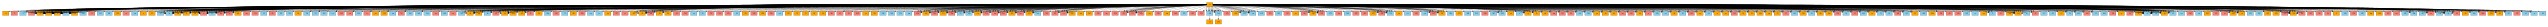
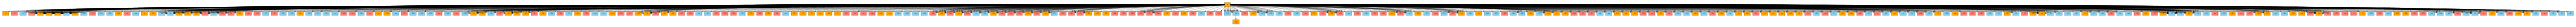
  digraph {
    autosize=false
    fontname="Fira Sans"
    spines=true
    node [fillcolor=salmon fontname="Fira Sans" shape=box style=filled]
    edge [fontname="Fira Sans" lblstyle="above, sloped"]
    n1 [fillcolor=orange label=" 9"]
    n2 [label=" 11"]
    n3 [fillcolor=skyblue label=" 2"]
    n4 [label=" 7"]
    n5 [fillcolor=orange label=" 8"]
    n6 [fillcolor=orange label=" 5"]
    n7 [fillcolor=orange label=" 3"]
    n8 [fillcolor=skyblue label=" 1"]
    n9 [fillcolor=orange label=" 278"]
    n10 [fillcolor=skyblue label=" 230"]
    n11 [label=" 17"]
    n12 [fillcolor=skyblue label=" 210"]
    n13 [fillcolor=skyblue label=" 287"]
    n14 [fillcolor=orange label=" 256"]
    n15 [label=" 22"]
    n16 [fillcolor=skyblue label=" 226"]
    n17 [fillcolor=orange label=" 19"]
    n18 [fillcolor=orange label=" 25"]
    n19 [fillcolor=skyblue label=" 34"]
    n20 [fillcolor=skyblue label=" 40"]
    n21 [fillcolor=orange label=" 164"]
    n22 [fillcolor=orange label=" 95"]
    n23 [fillcolor=orange label=" 28"]
    n24 [label=" 41"]
    n25 [fillcolor=skyblue label=" 165"]
    n26 [label=" 96"]
    n27 [label=" 29"]
    n28 [fillcolor=orange label=" 62"]
    n29 [label=" 192"]
    n30 [label=" 123"]
    n31 [fillcolor=skyblue label=" 37"]
    n32 [label=" 85"]
    n33 [fillcolor=skyblue label=" 221"]
    n34 [fillcolor=skyblue label=" 174"]
    n35 [fillcolor=orange label=" 63"]
    n36 [fillcolor=skyblue label=" 154"]
    n37 [fillcolor=skyblue label=" 151"]
    n38 [fillcolor=skyblue label=" 185"]
    n39 [fillcolor=skyblue label=" 152"]
    n40 [label=" 186"]
    n41 [label=" 150"]
    n42 [fillcolor=skyblue label=" 184"]
    n43 [label=" 153"]
    n44 [fillcolor=orange label=" 187"]
    n45 [fillcolor=orange label=" 148"]
    n46 [fillcolor=skyblue label=" 182"]
    n47 [label=" 155"]
    n48 [fillcolor=skyblue label=" 188"]
    n49 [fillcolor=skyblue label=" 149"]
    n50 [fillcolor=skyblue label=" 183"]
    n51 [label=" 282"]
    n52 [fillcolor=skyblue label=" 189"]
    n53 [label=" 216"]
    n54 [fillcolor=skyblue label=" 143"]
    n55 [fillcolor=orange label=" 36"]
    n56 [fillcolor=orange label=" 160"]
    n57 [fillcolor=skyblue label=" 90"]
    n58 [label=" 24"]
    n59 [fillcolor=orange label=" 39"]
    n60 [fillcolor=orange label=" 163"]
    n61 [fillcolor=orange label=" 94"]
    n62 [label=" 27"]
    n63 [fillcolor=orange label=" 76"]
    n64 [fillcolor=skyblue label=" 206"]
    n65 [label=" 139"]
    n66 [fillcolor=skyblue label=" 55"]
    n67 [fillcolor=orange label=" 88"]
    n68 [label=" 224"]
    n69 [fillcolor=skyblue label=" 178"]
    n70 [fillcolor=skyblue label=" 81"]
    n71 [fillcolor=orange label=" 122"]
    n72 [label=" 251"]
    n73 [label=" 215"]
    n74 [fillcolor=orange label=" 98"]
    n75 [fillcolor=orange label=" 38"]
    n76 [label=" 162"]
    n77 [fillcolor=orange label=" 93"]
    n78 [fillcolor=orange label=" 26"]
    n79 [label=" 64"]
    n80 [label=" 194"]
    n81 [fillcolor=skyblue label=" 127"]
    n82 [fillcolor=skyblue label=" 43"]
    n83 [label=" 121"]
    n84 [label=" 250"]
    n85 [label=" 214"]
    n86 [fillcolor=skyblue label=" 92"]
    n87 [fillcolor=orange label=" 173"]
    n88 [label=" 269"]
    n89 [fillcolor=orange label=" 228"]
    n90 [label=" 126"]
    n91 [fillcolor=skyblue label=" 213"]
    n92 [fillcolor=orange label=" 125"]
    n93 [fillcolor=orange label=" 12"]
    n94 [fillcolor=orange label=" 15"]
    n95 [fillcolor=orange label=" 32"]
    n96 [fillcolor=orange label=" 83"]
    n97 [fillcolor=orange label=" 59"]
    n98 [label=" 99"]
    n99 [label=" 33"]
    n100 [label=" 61"]
    n101 [label=" 268"]
    n102 [fillcolor=orange label=" 117"]
    n103 [fillcolor=orange label=" 172"]
    n104 [fillcolor=skyblue label=" 280"]
    n105 [fillcolor=skyblue label=" 169"]
    n106 [fillcolor=skyblue label=" 212"]
    n107 [fillcolor=skyblue label=" 168"]
    n108 [label=" 236"]
    n109 [fillcolor=orange label=" 106"]
    n110 [label=" 240"]
    n111 [fillcolor=orange label=" 111"]
    n112 [label=" 244"]
    n113 [fillcolor=skyblue label=" 115"]
    n114 [fillcolor=skyblue label=" 239"]
    n115 [fillcolor=orange label=" 110"]
    n116 [label=" 233"]
    n117 [label=" 103"]
    n118 [label=" 235"]
    n119 [fillcolor=orange label=" 105"]
    n120 [label=" 231"]
    n121 [fillcolor=orange label=" 101"]
    n122 [fillcolor=skyblue label=" 257"]
    n123 [label=" 144"]
    n124 [label=" 241"]
    n125 [label=" 112"]
    n126 [fillcolor=orange label=" 274"]
    n127 [fillcolor=orange label=" 191"]
    n128 [fillcolor=orange label=" 285"]
    n129 [label=" 220"]
    n130 [label=" 291"]
    n131 [label=" 249"]
    n132 [label=" 243"]
    n133 [label=" 114"]
    n134 [label=" 264"]
    n135 [fillcolor=orange label=" 167"]
    n136 [label=" 276"]
    n137 [fillcolor=orange label=" 209"]
    n138 [label=" 286"]
    n139 [fillcolor=skyblue label=" 225"]
    n140 [label=" 292"]
    n141 [label=" 252"]
    n142 [fillcolor=skyblue label=" 234"]
    n143 [fillcolor=skyblue label=" 104"]
    n144 [fillcolor=orange label=" 267"]
    n145 [label=" 259"]
    n146 [fillcolor=orange label=" 146"]
    n147 [fillcolor=skyblue label=" 232"]
    n148 [fillcolor=skyblue label=" 102"]
    n149 [fillcolor=skyblue label=" 258"]
    n150 [label=" 145"]
    n151 [fillcolor=skyblue label=" 263"]
    n152 [label=" 161"]
    n153 [fillcolor=orange label=" 275"]
    n154 [label=" 193"]
    n155 [fillcolor=orange label=" 238"]
    n156 [label=" 109"]
    n157 [fillcolor=skyblue label=" 273"]
    n158 [label=" 190"]
    n159 [fillcolor=skyblue label=" 290"]
    n160 [label=" 245"]
    n161 [label=" 297"]
    n162 [fillcolor=orange label=" 277"]
    n163 [label=" 247"]
    n164 [fillcolor=skyblue label=" 119"]
    n165 [fillcolor=orange label=" 279"]
    n166 [fillcolor=skyblue label=" 211"]
    n167 [label=" 293"]
    n168 [fillcolor=skyblue label=" 253"]
    n169 [label=" 237"]
    n170 [fillcolor=orange label=" 107"]
    n171 [fillcolor=skyblue label=" 283"]
    n172 [fillcolor=orange label=" 217"]
    n173 [fillcolor=skyblue label=" 294"]
    n174 [fillcolor=skyblue label=" 254"]
    n175 [label=" 298"]
    n176 [fillcolor=skyblue label=" 281"]
    n177 [fillcolor=skyblue label=" 246"]
    n178 [fillcolor=orange label=" 181"]
    n179 [fillcolor=skyblue label=" 10"]
    n180 [fillcolor=orange label=" 118"]
    n181 [fillcolor=orange label=" 16"]
    n182 [fillcolor=orange label=" 68"]
    n183 [label=" 198"]
    n184 [label=" 131"]
    n185 [label=" 47"]
    n186 [fillcolor=skyblue label=" 69"]
    n187 [fillcolor=skyblue label=" 199"]
    n188 [fillcolor=orange label=" 132"]
    n189 [fillcolor=orange label=" 48"]
    n190 [fillcolor=orange label=" 67"]
    n191 [label=" 197"]
    n192 [label=" 130"]
    n193 [fillcolor=orange label=" 46"]
    n194 [label=" 70"]
    n195 [fillcolor=skyblue label=" 200"]
    n196 [fillcolor=skyblue label=" 133"]
    n197 [fillcolor=orange label=" 49"]
    n198 [fillcolor=skyblue label=" 65"]
    n199 [label=" 195"]
    n200 [fillcolor=orange label=" 128"]
    n201 [fillcolor=skyblue label=" 44"]
    n202 [fillcolor=orange label=" 71"]
    n203 [fillcolor=orange label=" 201"]
    n204 [label=" 134"]
    n205 [fillcolor=orange label=" 50"]
    n206 [fillcolor=orange label=" 73"]
    n207 [fillcolor=orange label=" 203"]
    n208 [fillcolor=orange label=" 136"]
    n209 [fillcolor=orange label=" 52"]
    n210 [label=" 75"]
    n211 [fillcolor=skyblue label=" 205"]
-   n212 [fillcolor=orange label=" 138"]
+   n212 [label=" 138"]
    n213 [fillcolor=skyblue label=" 54"]
    n214 [fillcolor=orange label=" 66"]
    n215 [fillcolor=orange label=" 196"]
    n216 [label=" 129"]
    n217 [fillcolor=skyblue label=" 45"]
    n218 [label=" 72"]
    n219 [fillcolor=skyblue label=" 202"]
    n220 [fillcolor=orange label=" 135"]
    n221 [fillcolor=skyblue label=" 51"]
    n222 [fillcolor=skyblue label=" 74"]
    n223 [label=" 204"]
    n224 [fillcolor=skyblue label=" 137"]
    n225 [fillcolor=orange label=" 53"]
    n226 [fillcolor=skyblue label=" 289"]
    n227 [fillcolor=orange label=" 229"]
    n228 [label=" 142"]
    n229 [label=" 60"]
    n230 [label=" 266"]
    n231 [fillcolor=skyblue label=" 218"]
    n232 [fillcolor=skyblue label=" 13"]
    n233 [fillcolor=orange label=" 170"]
    n234 [fillcolor=skyblue label=" 14"]
    n235 [label=" 21"]
    n236 [fillcolor=orange label=" 179"]
    n237 [fillcolor=orange label=" 100"]
    n238 [fillcolor=skyblue label=" 175"]
-   n239 [label=" 91"]
+   n239 [fillcolor=skyblue label=" 91"]
    n240 [fillcolor=skyblue label=" 31"]
    n241 [fillcolor=skyblue label=" 82"]
    n242 [fillcolor=orange label=" 6"]
    n243 [fillcolor=skyblue label=" 77"]
    n244 [fillcolor=skyblue label=" 207"]
    n245 [label=" 140"]
    n246 [fillcolor=skyblue label=" 56"]
    n247 [fillcolor=skyblue label=" 260"]
    n248 [label=" 147"]
    n249 [fillcolor=orange label=" 58"]
    n250 [label=" 20"]
    n251 [fillcolor=orange label=" 18"]
    n252 [fillcolor=skyblue label=" 35"]
    n253 [fillcolor=skyblue label=" 159"]
    n254 [fillcolor=orange label=" 89"]
    n255 [fillcolor=skyblue label=" 23"]
    n256 [fillcolor=skyblue label=" 271"]
    n257 [label=" 262"]
    n258 [fillcolor=skyblue label=" 158"]
    n259 [fillcolor=orange label=" 261"]
    n260 [label=" 157"]
    n261 [label=" 171"]
    n262 [fillcolor=orange label=" 242"]
    n263 [fillcolor=orange label=" 113"]
    n264 [fillcolor=skyblue label=" 272"]
    n265 [fillcolor=skyblue label=" 180"]
    n266 [fillcolor=orange label=" 124"]
    n267 [fillcolor=orange label=" 156"]
    n268 [label=" 255"]
    n269 [fillcolor=orange label=" 108"]
    n270 [label=" 86"]
    n271 [label=" 222"]
    n272 [label=" 176"]
    n273 [label=" 79"]
    n274 [fillcolor=orange label=" 0"]
    n275 [fillcolor=orange label=" 4"]
    n276 [fillcolor=skyblue label=" 284"]
    n277 [label=" 219"]
    n278 [fillcolor=skyblue label=" 295"]
    n279 [fillcolor=orange label=" 288"]
    n280 [fillcolor=orange label=" 296"]
    n281 [label=" 265"]
    n282 [label=" 227"]
    n283 [fillcolor=skyblue label=" 270"]
    n284 [fillcolor=skyblue label=" 248"]
    n285 [fillcolor=skyblue label=" 84"]
    n286 [label=" 120"]
    n287 [fillcolor=skyblue label=" 116"]
    n288 [fillcolor=skyblue label=" 42"]
    n289 [label=" 78"]
    n290 [fillcolor=orange label=" 87"]
    n291 [fillcolor=skyblue label=" 166"]
    n292 [label=" 208"]
    n293 [fillcolor=orange label=" 223"]
    n294 [fillcolor=orange label=" 97"]
    n295 [fillcolor=skyblue label=" 141"]
    n296 [label=" 177"]
    n297 [fillcolor=skyblue label=" 30"]
    n298 [fillcolor=skyblue label=" 57"]
    n299 [fillcolor=skyblue label=" 80"]
    n143 -> n144
    n274 -> n1
    n274 -> n2
    n274 -> n3
    n274 -> n3
    n274 -> n4
    n274 -> n4
    n274 -> n5
    n274 -> n5
    n274 -> n5
    n274 -> n5
    n274 -> n5
    n274 -> n5
    n274 -> n5
    n274 -> n5
    n274 -> n5
    n274 -> n5
    n274 -> n5
    n274 -> n5
    n274 -> n5
    n274 -> n5
    n274 -> n5
    n274 -> n5
    n274 -> n5
    n274 -> n5
    n274 -> n5
    n274 -> n6
    n274 -> n6
    n274 -> n6
    n274 -> n6
    n274 -> n6
    n274 -> n6
    n274 -> n6
    n274 -> n6
    n274 -> n6
    n274 -> n6
    n274 -> n6
    n274 -> n6
    n274 -> n6
    n274 -> n6
    n274 -> n6
    n274 -> n6
    n274 -> n6
    n274 -> n6
    n274 -> n6
    n274 -> n7
    n274 -> n7
    n274 -> n7
    n274 -> n7
    n274 -> n7
    n274 -> n7
    n274 -> n7
    n274 -> n7
    n274 -> n7
    n274 -> n7
    n274 -> n7
    n274 -> n7
    n274 -> n7
    n274 -> n7
    n274 -> n7
    n274 -> n7
    n274 -> n7
    n274 -> n7
    n274 -> n7
    n274 -> n8
    n274 -> n8
    n274 -> n8
    n274 -> n8
    n274 -> n8
    n274 -> n8
    n274 -> n8
    n274 -> n8
    n274 -> n8
    n274 -> n8
    n274 -> n8
    n274 -> n8
    n274 -> n8
    n274 -> n8
    n274 -> n8
    n274 -> n8
    n274 -> n8
    n274 -> n8
    n274 -> n8
    n274 -> n9
    n274 -> n10
    n274 -> n11
    n274 -> n12
    n274 -> n13
    n274 -> n14
    n274 -> n15
    n274 -> n16
    n274 -> n17
    n274 -> n18
    n274 -> n19
    n274 -> n20
    n274 -> n20
    n274 -> n20
    n274 -> n20
    n274 -> n20
    n274 -> n20
    n274 -> n20
    n274 -> n20
    n274 -> n20
    n274 -> n20
    n274 -> n20
    n274 -> n20
    n274 -> n20
    n274 -> n20
    n274 -> n20
    n274 -> n21
    n274 -> n21
    n274 -> n21
    n274 -> n21
    n274 -> n21
    n274 -> n21
    n274 -> n21
    n274 -> n21
    n274 -> n22
    n274 -> n22
    n274 -> n22
    n274 -> n22
    n274 -> n22
    n274 -> n22
    n274 -> n22
    n274 -> n22
    n274 -> n22
    n274 -> n23
    n274 -> n23
    n274 -> n23
    n274 -> n23
    n274 -> n23
    n274 -> n23
    n274 -> n24
    n274 -> n24
    n274 -> n24
    n274 -> n24
    n274 -> n24
    n274 -> n24
    n274 -> n24
    n274 -> n24
    n274 -> n24
    n274 -> n24
    n274 -> n24
    n274 -> n24
    n274 -> n24
    n274 -> n24
    n274 -> n24
    n274 -> n25
    n274 -> n25
    n274 -> n25
    n274 -> n25
    n274 -> n25
    n274 -> n25
    n274 -> n25
    n274 -> n25
    n274 -> n26
    n274 -> n26
    n274 -> n26
    n274 -> n26
    n274 -> n26
    n274 -> n26
    n274 -> n26
    n274 -> n26
    n274 -> n26
    n274 -> n27
    n274 -> n27
    n274 -> n27
    n274 -> n27
    n274 -> n27
    n274 -> n27
    n274 -> n28
    n274 -> n29
    n274 -> n30
    n274 -> n31
    n274 -> n32
    n274 -> n33
    n274 -> n34
    n274 -> n35
    n274 -> n36
    n274 -> n36
    n274 -> n37
    n274 -> n37
    n274 -> n38
    n274 -> n39
    n274 -> n39
    n274 -> n40
    n274 -> n41
    n274 -> n41
    n274 -> n42
    n274 -> n43
    n274 -> n43
    n274 -> n44
    n274 -> n45
    n274 -> n45
    n274 -> n46
    n274 -> n47
    n274 -> n47
    n274 -> n48
    n274 -> n49
    n274 -> n49
    n274 -> n50
    n274 -> n51
    n274 -> n52
    n274 -> n53
    n274 -> n54
    n274 -> n55
    n274 -> n55
    n274 -> n55
    n274 -> n55
    n274 -> n55
    n274 -> n55
    n274 -> n55
    n274 -> n55
    n274 -> n55
    n274 -> n55
    n274 -> n55
    n274 -> n56
    n274 -> n56
    n274 -> n56
    n274 -> n56
    n274 -> n57
    n274 -> n57
    n274 -> n57
    n274 -> n57
    n274 -> n57
    n274 -> n58
    n274 -> n58
    n274 -> n59
    n274 -> n59
    n274 -> n59
    n274 -> n59
    n274 -> n59
    n274 -> n59
    n274 -> n59
    n274 -> n59
    n274 -> n59
    n274 -> n59
    n274 -> n59
    n274 -> n60
    n274 -> n60
    n274 -> n60
    n274 -> n60
    n274 -> n61
    n274 -> n61
    n274 -> n61
    n274 -> n61
    n274 -> n61
    n274 -> n62
    n274 -> n62
    n274 -> n63
    n274 -> n64
    n274 -> n65
    n274 -> n66
    n274 -> n67
    n274 -> n68
    n274 -> n69
    n274 -> n70
    n274 -> n71
    n274 -> n72
    n274 -> n73
    n274 -> n74
    n274 -> n75
    n274 -> n75
    n274 -> n75
    n274 -> n75
    n274 -> n75
    n274 -> n75
    n274 -> n75
    n274 -> n75
    n274 -> n75
    n274 -> n75
    n274 -> n75
    n274 -> n76
    n274 -> n76
    n274 -> n76
    n274 -> n76
    n274 -> n77
    n274 -> n77
    n274 -> n77
    n274 -> n77
    n274 -> n77
    n274 -> n78
    n274 -> n78
    n274 -> n79
    n274 -> n80
    n274 -> n81
    n274 -> n82
    n274 -> n83
    n274 -> n84
    n274 -> n85
    n274 -> n86
    n274 -> n87
    n274 -> n88
    n274 -> n89
    n274 -> n90
    n274 -> n91
    n274 -> n92
    n274 -> n93
    n274 -> n94
-   n142 -> n95
+   n274 -> n95
    n274 -> n96
    n274 -> n97
    n274 -> n98
    n274 -> n99
    n274 -> n99
    n274 -> n100
    n274 -> n101
    n274 -> n102
    n274 -> n103
    n274 -> n104
    n274 -> n105
    n274 -> n106
    n274 -> n107
    n274 -> n108
    n274 -> n108
    n274 -> n108
    n274 -> n108
    n274 -> n108
    n274 -> n109
    n274 -> n109
    n274 -> n109
    n274 -> n109
    n274 -> n109
    n274 -> n109
    n274 -> n109
    n274 -> n110
    n274 -> n110
    n274 -> n110
    n274 -> n110
    n274 -> n110
    n274 -> n111
    n274 -> n111
    n274 -> n111
    n274 -> n111
    n274 -> n111
    n274 -> n111
    n274 -> n111
    n274 -> n112
    n274 -> n112
    n274 -> n112
    n274 -> n112
    n274 -> n112
    n274 -> n113
    n274 -> n113
    n274 -> n113
    n274 -> n113
    n274 -> n113
    n274 -> n113
    n274 -> n113
    n274 -> n114
    n274 -> n114
    n274 -> n114
    n274 -> n114
    n274 -> n114
    n274 -> n115
    n274 -> n115
    n274 -> n115
    n274 -> n115
    n274 -> n115
    n274 -> n115
    n274 -> n115
    n274 -> n116
    n274 -> n116
    n274 -> n116
    n274 -> n116
    n274 -> n116
    n274 -> n117
    n274 -> n117
    n274 -> n117
    n274 -> n117
    n274 -> n117
    n274 -> n117
    n274 -> n117
    n274 -> n118
    n274 -> n118
    n274 -> n118
    n274 -> n118
    n274 -> n118
    n274 -> n119
    n274 -> n119
    n274 -> n119
    n274 -> n119
    n274 -> n119
    n274 -> n119
    n274 -> n119
    n274 -> n120
    n274 -> n120
    n274 -> n120
    n274 -> n120
    n274 -> n120
    n274 -> n121
    n274 -> n121
    n274 -> n121
    n274 -> n121
    n274 -> n121
    n274 -> n121
    n274 -> n121
    n274 -> n122
    n274 -> n123
    n274 -> n124
    n274 -> n124
    n274 -> n124
    n274 -> n124
    n274 -> n124
    n274 -> n125
    n274 -> n125
    n274 -> n125
    n274 -> n125
    n274 -> n125
    n274 -> n125
    n274 -> n125
    n274 -> n126
    n274 -> n127
    n274 -> n128
    n274 -> n129
    n274 -> n130
    n274 -> n131
    n274 -> n132
    n274 -> n132
    n274 -> n132
    n274 -> n132
    n274 -> n132
    n274 -> n133
    n274 -> n133
    n274 -> n133
    n274 -> n133
    n274 -> n133
    n274 -> n133
    n274 -> n133
    n274 -> n134
    n274 -> n135
    n274 -> n136
    n274 -> n137
    n274 -> n138
    n274 -> n139
    n274 -> n140
    n274 -> n141
    n274 -> n142
    n274 -> n142
    n274 -> n142
    n274 -> n142
    n274 -> n142
    n274 -> n143
    n274 -> n143
    n274 -> n143
    n274 -> n143
    n274 -> n143
    n274 -> n143
    n274 -> n143
    n274 -> n145
    n274 -> n146
    n274 -> n147
    n274 -> n147
    n274 -> n147
    n274 -> n147
    n274 -> n147
    n274 -> n148
    n274 -> n148
    n274 -> n148
    n274 -> n148
    n274 -> n148
    n274 -> n148
    n274 -> n148
    n274 -> n149
    n274 -> n150
    n274 -> n151
    n274 -> n152
    n274 -> n153
    n274 -> n154
    n274 -> n155
    n274 -> n155
    n274 -> n155
    n274 -> n155
    n274 -> n155
    n274 -> n156
    n274 -> n156
    n274 -> n156
    n274 -> n156
    n274 -> n156
    n274 -> n156
    n274 -> n156
    n274 -> n157
    n274 -> n158
    n274 -> n159
    n274 -> n160
    n274 -> n161
    n274 -> n162
    n274 -> n163
    n274 -> n163
    n274 -> n163
    n274 -> n163
    n274 -> n163
    n274 -> n164
    n274 -> n164
    n274 -> n164
    n274 -> n164
    n274 -> n164
    n274 -> n164
    n274 -> n164
    n274 -> n165
    n274 -> n166
    n274 -> n167
    n274 -> n168
    n274 -> n169
    n274 -> n169
    n274 -> n169
    n274 -> n169
    n274 -> n169
    n274 -> n170
    n274 -> n170
    n274 -> n170
    n274 -> n170
    n274 -> n170
    n274 -> n170
    n274 -> n170
    n274 -> n171
    n274 -> n172
    n274 -> n173
    n274 -> n174
    n274 -> n175
    n274 -> n176
    n274 -> n177
    n274 -> n177
    n274 -> n177
    n274 -> n177
    n274 -> n177
    n274 -> n178
    n274 -> n178
    n274 -> n179
    n274 -> n179
    n274 -> n180
    n274 -> n180
    n274 -> n180
    n274 -> n180
    n274 -> n180
    n274 -> n180
    n274 -> n180
    n274 -> n181
    n274 -> n181
    n274 -> n181
    n274 -> n181
    n274 -> n181
    n274 -> n182
    n274 -> n182
    n274 -> n182
    n274 -> n183
    n274 -> n183
    n274 -> n183
    n274 -> n184
    n274 -> n184
    n274 -> n184
    n274 -> n185
    n274 -> n185
    n274 -> n185
    n274 -> n186
    n274 -> n186
    n274 -> n186
    n274 -> n187
    n274 -> n187
    n274 -> n187
    n274 -> n188
    n274 -> n188
    n274 -> n188
    n274 -> n189
    n274 -> n189
    n274 -> n189
    n274 -> n190
    n274 -> n190
    n274 -> n190
    n274 -> n191
    n274 -> n191
    n274 -> n191
    n274 -> n192
    n274 -> n192
    n274 -> n192
    n274 -> n193
    n274 -> n193
    n274 -> n193
    n274 -> n194
    n274 -> n194
    n274 -> n194
    n274 -> n195
    n274 -> n195
    n274 -> n195
    n274 -> n196
    n274 -> n196
    n274 -> n196
    n274 -> n197
    n274 -> n197
    n274 -> n197
    n274 -> n198
    n274 -> n198
    n274 -> n198
    n274 -> n199
    n274 -> n199
    n274 -> n199
    n274 -> n200
    n274 -> n200
    n274 -> n200
    n274 -> n201
    n274 -> n201
    n274 -> n201
    n274 -> n202
    n274 -> n202
    n274 -> n202
    n274 -> n203
    n274 -> n203
    n274 -> n203
    n274 -> n204
    n274 -> n204
    n274 -> n204
    n274 -> n205
    n274 -> n205
    n274 -> n205
    n274 -> n206
    n274 -> n206
    n274 -> n206
    n274 -> n207
    n274 -> n207
    n274 -> n207
    n274 -> n208
    n274 -> n208
    n274 -> n208
    n274 -> n209
    n274 -> n209
    n274 -> n209
    n274 -> n210
    n274 -> n210
    n274 -> n210
    n274 -> n211
    n274 -> n211
    n274 -> n211
    n274 -> n212
    n274 -> n212
    n274 -> n212
    n274 -> n213
    n274 -> n213
    n274 -> n213
    n274 -> n214
    n274 -> n214
    n274 -> n214
    n274 -> n215
    n274 -> n215
    n274 -> n215
    n274 -> n216
    n274 -> n216
    n274 -> n216
    n274 -> n217
    n274 -> n217
    n274 -> n217
    n274 -> n218
    n274 -> n218
    n274 -> n218
    n274 -> n219
    n274 -> n219
    n274 -> n219
    n274 -> n220
    n274 -> n220
    n274 -> n220
    n274 -> n221
    n274 -> n221
    n274 -> n221
    n274 -> n222
    n274 -> n222
    n274 -> n222
    n274 -> n223
    n274 -> n223
    n274 -> n223
    n274 -> n224
    n274 -> n224
    n274 -> n224
    n274 -> n225
    n274 -> n225
    n274 -> n225
    n274 -> n226
    n274 -> n227
    n274 -> n228
    n274 -> n228
    n274 -> n229
    n274 -> n230
    n274 -> n231
    n274 -> n232
    n274 -> n233
    n274 -> n234
    n274 -> n234
    n274 -> n234
    n274 -> n234
    n274 -> n234
    n274 -> n235
    n274 -> n236
    n274 -> n237
    n274 -> n237
    n274 -> n237
    n274 -> n237
    n274 -> n237
    n274 -> n237
    n274 -> n237
    n274 -> n237
    n274 -> n237
    n274 -> n237
    n274 -> n237
    n274 -> n237
    n274 -> n238
    n274 -> n239
    n274 -> n239
    n274 -> n239
    n274 -> n239
    n274 -> n240
    n274 -> n241
    n274 -> n242
    n274 -> n242
    n274 -> n243
    n274 -> n243
    n274 -> n243
    n274 -> n244
    n274 -> n244
    n274 -> n244
    n274 -> n245
    n274 -> n245
    n274 -> n245
    n274 -> n246
    n274 -> n246
    n274 -> n246
    n274 -> n247
    n274 -> n248
    n274 -> n249
    n274 -> n249
    n274 -> n250
    n274 -> n251
    n274 -> n252
    n274 -> n252
    n274 -> n252
    n274 -> n252
    n274 -> n252
    n274 -> n252
    n274 -> n252
    n274 -> n252
    n274 -> n252
    n274 -> n252
    n274 -> n252
    n274 -> n252
    n274 -> n252
    n274 -> n252
    n274 -> n252
    n274 -> n253
    n274 -> n253
    n274 -> n253
    n274 -> n253
    n274 -> n253
    n274 -> n253
    n274 -> n253
    n274 -> n253
    n274 -> n254
    n274 -> n254
    n274 -> n254
    n274 -> n254
    n274 -> n254
    n274 -> n254
    n274 -> n254
    n274 -> n254
    n274 -> n254
    n274 -> n255
    n274 -> n255
    n274 -> n255
    n274 -> n255
    n274 -> n255
    n274 -> n255
    n274 -> n256
    n274 -> n257
    n274 -> n258
    n274 -> n259
    n274 -> n260
    n274 -> n261
    n274 -> n262
    n274 -> n262
    n274 -> n262
    n274 -> n262
    n274 -> n262
    n274 -> n263
    n274 -> n263
    n274 -> n263
    n274 -> n263
    n274 -> n263
    n274 -> n263
    n274 -> n263
    n274 -> n264
    n274 -> n265
    n274 -> n266
    n274 -> n266
    n274 -> n267
    n274 -> n268
    n274 -> n268
    n274 -> n269
    n274 -> n269
    n274 -> n269
    n274 -> n269
    n274 -> n269
    n274 -> n269
    n274 -> n269
    n274 -> n269
    n274 -> n269
    n274 -> n269
    n274 -> n269
    n274 -> n269
    n274 -> n269
    n274 -> n270
    n274 -> n271
    n274 -> n272
    n274 -> n273
    n274 -> n275
    n274 -> n275
    n274 -> n276
    n274 -> n277
    n274 -> n278
    n274 -> n279
    n274 -> n280
    n274 -> n281
    n274 -> n282
    n274 -> n283
    n274 -> n284
    n274 -> n284
    n274 -> n284
    n274 -> n284
    n274 -> n284
    n274 -> n285
    n274 -> n286
    n274 -> n286
    n274 -> n286
    n274 -> n286
    n274 -> n286
    n274 -> n286
    n274 -> n286
    n274 -> n287
    n274 -> n287
    n274 -> n287
    n274 -> n287
    n274 -> n288
    n274 -> n288
    n274 -> n288
    n274 -> n288
    n274 -> n288
    n274 -> n288
    n274 -> n288
    n274 -> n288
    n274 -> n288
    n274 -> n288
    n274 -> n288
    n274 -> n289
    n274 -> n289
    n274 -> n289
    n274 -> n290
    n274 -> n291
    n274 -> n291
    n274 -> n291
    n274 -> n291
    n274 -> n292
    n274 -> n292
    n274 -> n292
    n274 -> n293
    n274 -> n294
    n274 -> n294
    n274 -> n294
    n274 -> n294
    n274 -> n294
    n274 -> n295
    n274 -> n295
    n274 -> n295
    n274 -> n296
    n274 -> n297
    n274 -> n297
    n274 -> n298
    n274 -> n298
    n274 -> n298
    n274 -> n299
  }
